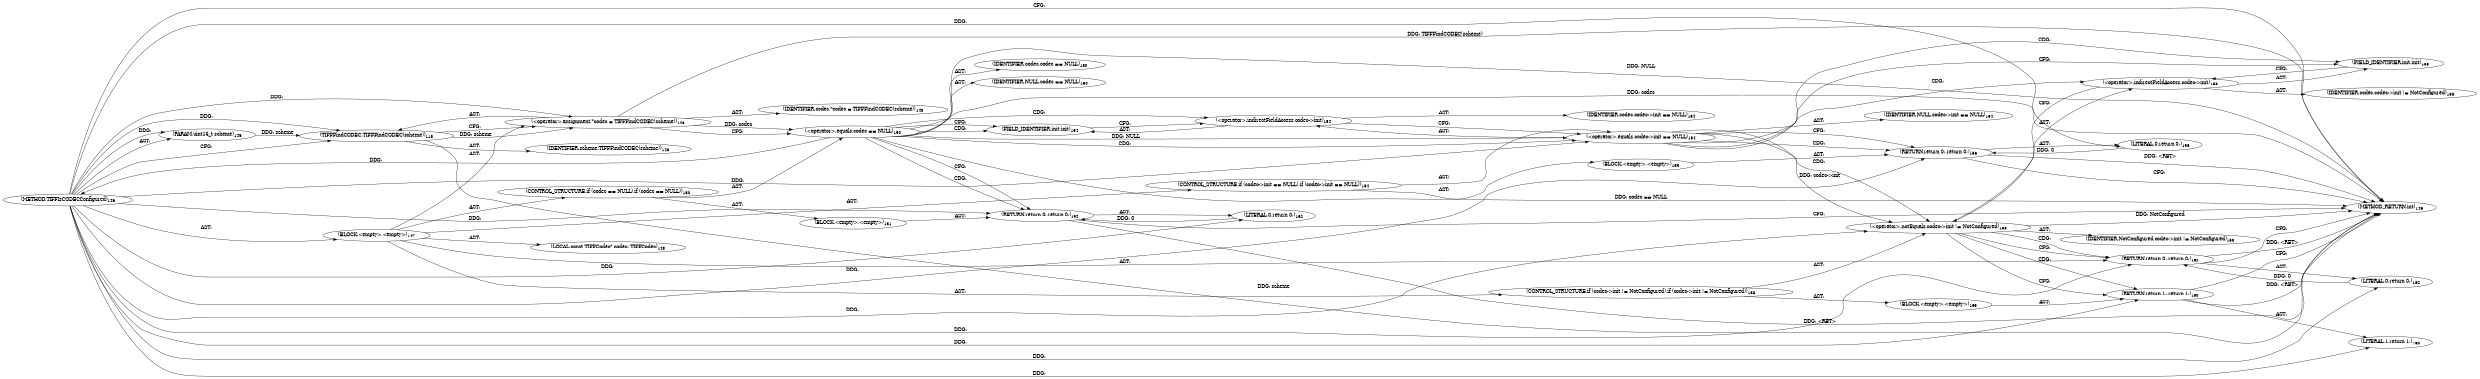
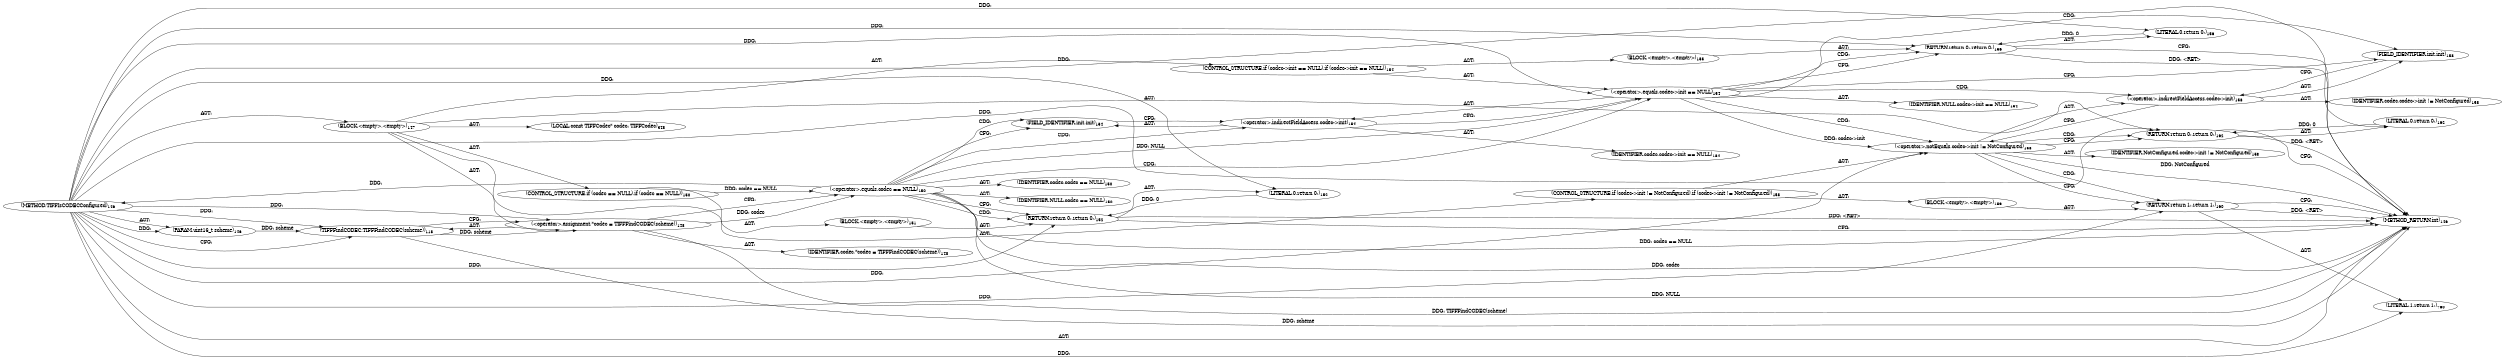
  digraph {
    rankdir=LR
    n1 [label=<(METHOD,TIFFIsCODECConfigured)<SUB>146</SUB>>]
    n2 [label=<(PARAM,uint16_t scheme)<SUB>146</SUB>>]
    n3 [label=<(BLOCK,&lt;empty&gt;,&lt;empty&gt;)<SUB>147</SUB>>]
    n4 [label=<(&lt;operator&gt;.assignment,*codec = TIFFFindCODEC(scheme))<SUB>148</SUB>>]
    n5 [label=<(TIFFFindCODEC,TIFFFindCODEC(scheme))<SUB>118</SUB>>]
    n6 [label=<(RETURN,return 0;,return 0;)<SUB>152</SUB>>]
    n7 [label=<(LITERAL,0,return 0;)<SUB>152</SUB>>]
    n8 [label=<(&lt;operator&gt;.equals,codec-&gt;init == NULL)<SUB>154</SUB>>]
    n9 [label=<(RETURN,return 0;,return 0;)<SUB>156</SUB>>]
    n10 [label=<(LITERAL,0,return 0;)<SUB>156</SUB>>]
    n11 [label=<(&lt;operator&gt;.notEquals,codec-&gt;init != NotConfigured)<SUB>158</SUB>>]
    n12 [label=<(RETURN,return 1;,return 1;)<SUB>160</SUB>>]
    n13 [label=<(LITERAL,1,return 1;)<SUB>760</SUB>>]
    n14 [label=<(RETURN,return 0;,return 0;)<SUB>162</SUB>>]
    n15 [label=<(LITERAL,0,return 0;)<SUB>162</SUB>>]
    n16 [label=<(METHOD_RETURN,int)<SUB>146</SUB>>]
-   n17 [label=<(LOCAL,const TIFFCodec* codec: TIFFCodec)<SUB>148</SUB>>]
+   n17 [label=<(LOCAL,const TIFFCodec* codec: TIFFCodec)<SUB>348</SUB>>]
    n18 [label=<(CONTROL_STRUCTURE,if (codec == NULL),if (codec == NULL))<SUB>150</SUB>>]
    n19 [label=<(CONTROL_STRUCTURE,if (codec-&gt;init == NULL),if (codec-&gt;init == NULL))<SUB>154</SUB>>]
    n20 [label=<(CONTROL_STRUCTURE,if (codec-&gt;init != NotConfigured),if (codec-&gt;init != NotConfigured))<SUB>158</SUB>>]
    n21 [label=<(&lt;operator&gt;.equals,codec == NULL)<SUB>150</SUB>>]
    n22 [label=<(IDENTIFIER,codec,*codec = TIFFFindCODEC(scheme))<SUB>148</SUB>>]
-   n23 [label=<(IDENTIFIER,scheme,TIFFFindCODEC(scheme))<SUB>148</SUB>>]
    n24 [label=<(IDENTIFIER,codec,codec == NULL)<SUB>150</SUB>>]
    n25 [label=<(IDENTIFIER,NULL,codec == NULL)<SUB>150</SUB>>]
    n26 [label=<(&lt;operator&gt;.indirectFieldAccess,codec-&gt;init)<SUB>154</SUB>>]
    n27 [label=<(FIELD_IDENTIFIER,init,init)<SUB>154</SUB>>]
    n28 [label=<(IDENTIFIER,NULL,codec-&gt;init == NULL)<SUB>154</SUB>>]
    n29 [label=<(&lt;operator&gt;.indirectFieldAccess,codec-&gt;init)<SUB>158</SUB>>]
    n30 [label=<(FIELD_IDENTIFIER,init,init)<SUB>158</SUB>>]
    n31 [label=<(IDENTIFIER,NotConfigured,codec-&gt;init != NotConfigured)<SUB>158</SUB>>]
    n32 [label=<(BLOCK,&lt;empty&gt;,&lt;empty&gt;)<SUB>151</SUB>>]
    n33 [label=<(BLOCK,&lt;empty&gt;,&lt;empty&gt;)<SUB>155</SUB>>]
    n34 [label=<(BLOCK,&lt;empty&gt;,&lt;empty&gt;)<SUB>159</SUB>>]
    n35 [label=<(IDENTIFIER,codec,codec-&gt;init == NULL)<SUB>154</SUB>>]
    n36 [label=<(IDENTIFIER,codec,codec-&gt;init != NotConfigured)<SUB>158</SUB>>]
    n1 -> n2 [label="AST: "]
    n1 -> n2 [label="DDG: "]
    n1 -> n3 [label="AST: "]
    n1 -> n4 [label="DDG: "]
    n1 -> n5 [label="CFG: "]
    n1 -> n5 [label="DDG: "]
    n1 -> n6 [label="DDG: "]
    n1 -> n7 [label="DDG: "]
    n1 -> n8 [label="DDG: "]
    n1 -> n9 [label="DDG: "]
    n1 -> n10 [label="DDG: "]
    n1 -> n11 [label="DDG: "]
    n1 -> n12 [label="DDG: "]
    n1 -> n13 [label="DDG: "]
    n1 -> n14 [label="DDG: "]
    n1 -> n15 [label="DDG: "]
-   n1 -> n16 [label="CFG: "]
+   n1 -> n16 [label="AST: "]
    n2 -> n5 [label="DDG: scheme"]
    n3 -> n4 [label="AST: "]
    n3 -> n14 [label="AST: "]
    n3 -> n17 [label="AST: "]
    n3 -> n18 [label="AST: "]
    n3 -> n19 [label="AST: "]
    n3 -> n20 [label="AST: "]
    n4 -> n5 [label="AST: "]
    n4 -> n16 [label="DDG: TIFFFindCODEC(scheme)"]
    n4 -> n21 [label="CFG: "]
    n4 -> n21 [label="DDG: codec"]
    n4 -> n22 [label="AST: "]
    n5 -> n4 [label="CFG: "]
    n5 -> n4 [label="DDG: scheme"]
    n5 -> n16 [label="DDG: scheme"]
-   n5 -> n23 [label="AST: "]
    n6 -> n7 [label="AST: "]
    n6 -> n16 [label="CFG: "]
    n6 -> n16 [label="DDG: &lt;RET&gt;"]
    n7 -> n6 [label="DDG: 0"]
    n8 -> n9 [label="CFG: "]
    n8 -> n9 [label="CDG: "]
    n8 -> n11 [label="DDG: codec-&gt;init"]
    n8 -> n11 [label="CDG: "]
    n8 -> n26 [label="AST: "]
    n8 -> n28 [label="AST: "]
    n8 -> n29 [label="CDG: "]
    n8 -> n30 [label="CFG: "]
    n8 -> n30 [label="CDG: "]
    n9 -> n10 [label="AST: "]
    n9 -> n16 [label="CFG: "]
    n9 -> n16 [label="DDG: &lt;RET&gt;"]
    n10 -> n9 [label="DDG: 0"]
    n11 -> n12 [label="CFG: "]
    n11 -> n12 [label="CDG: "]
    n11 -> n14 [label="CFG: "]
    n11 -> n14 [label="CDG: "]
    n11 -> n16 [label="DDG: NotConfigured"]
    n11 -> n29 [label="AST: "]
    n11 -> n31 [label="AST: "]
    n12 -> n13 [label="AST: "]
    n12 -> n16 [label="CFG: "]
    n12 -> n16 [label="DDG: &lt;RET&gt;"]
    n14 -> n15 [label="AST: "]
    n14 -> n16 [label="CFG: "]
    n14 -> n16 [label="DDG: &lt;RET&gt;"]
    n15 -> n14 [label="DDG: 0"]
-   n18 -> n21 [label="AST: "]
+   n18 -> n21 [label="DDG: codec == NULL"]
    n18 -> n32 [label="AST: "]
    n19 -> n8 [label="AST: "]
    n19 -> n33 [label="AST: "]
    n20 -> n11 [label="AST: "]
    n20 -> n34 [label="AST: "]
    n21 -> n1 [label="DDG: "]
    n21 -> n6 [label="CFG: "]
    n21 -> n6 [label="CDG: "]
    n21 -> n8 [label="DDG: NULL"]
    n21 -> n8 [label="CDG: "]
    n21 -> n16 [label="DDG: codec"]
    n21 -> n16 [label="DDG: NULL"]
    n21 -> n16 [label="DDG: codec == NULL"]
    n21 -> n24 [label="AST: "]
    n21 -> n25 [label="AST: "]
    n21 -> n26 [label="CDG: "]
    n21 -> n27 [label="CFG: "]
    n21 -> n27 [label="CDG: "]
    n26 -> n8 [label="CFG: "]
    n26 -> n27 [label="AST: "]
    n26 -> n35 [label="AST: "]
    n27 -> n26 [label="CFG: "]
    n29 -> n11 [label="CFG: "]
    n29 -> n30 [label="AST: "]
    n29 -> n36 [label="AST: "]
    n30 -> n29 [label="CFG: "]
    n32 -> n6 [label="AST: "]
    n33 -> n9 [label="AST: "]
    n34 -> n12 [label="AST: "]
  }
